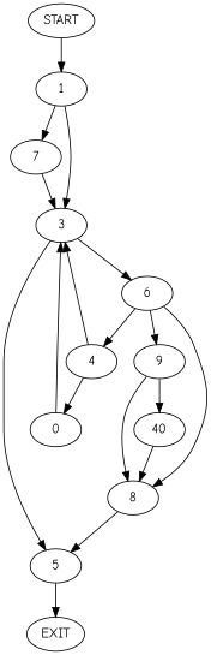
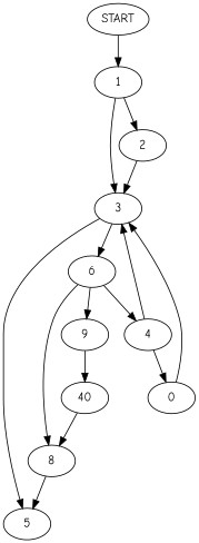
  digraph {
    fontname="Comic Neue"
    node [fontname="Comic Neue"]
    edge [fontname="Comic Neue"]
    n1 [label=START]
    1
-   2 [label=7]
+   2
    3
-   n5 [label=EXIT]
    5
    6
    4
    n9 [label=0]
    8
    9
    n12 [label=40]
    n1 -> 1
    1 -> 2
    1 -> 3
    2 -> 3
    3 -> 5
    3 -> 6
-   5 -> n5
    6 -> 4
    6 -> 8
    6 -> 9
    4 -> 3
    4 -> n9
    n9 -> 3
    8 -> 5
-   9 -> 8
    9 -> n12
    n12 -> 8
  }
